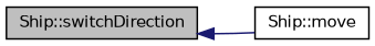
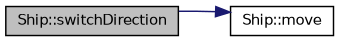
  digraph {
    rankdir=LR
    node [color=black fontname=Helvetica fontsize=10 shape=record style=filled]
    n1 [fillcolor=grey75 fontcolor=black height=0.2 label="Ship::switchDirection" width=0.4]
    n2 [fillcolor=white height=0.2 label="Ship::move" width=0.4]
-   n1 -> n2 [color=midnightblue dir=back fontname=Helvetica fontsize=10 labelfontname=Helvetica labelfontsize=10 style=solid]
+   n2 -> n1 [color=midnightblue dir=back fontname=Helvetica fontsize=10 labelfontname=Helvetica labelfontsize=10 style=solid]
  }
